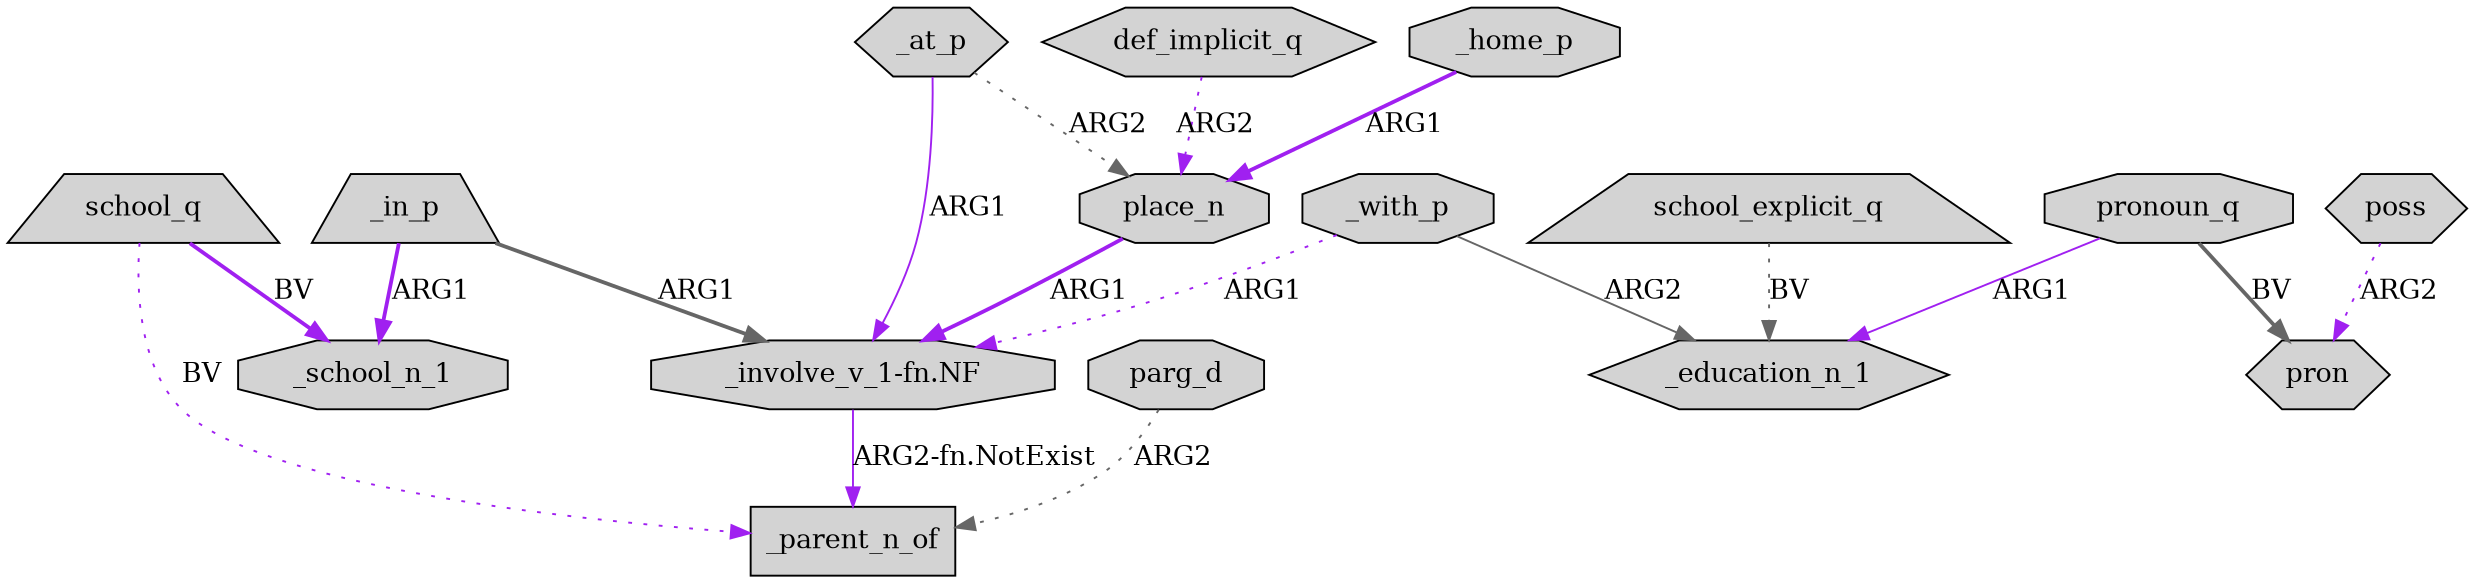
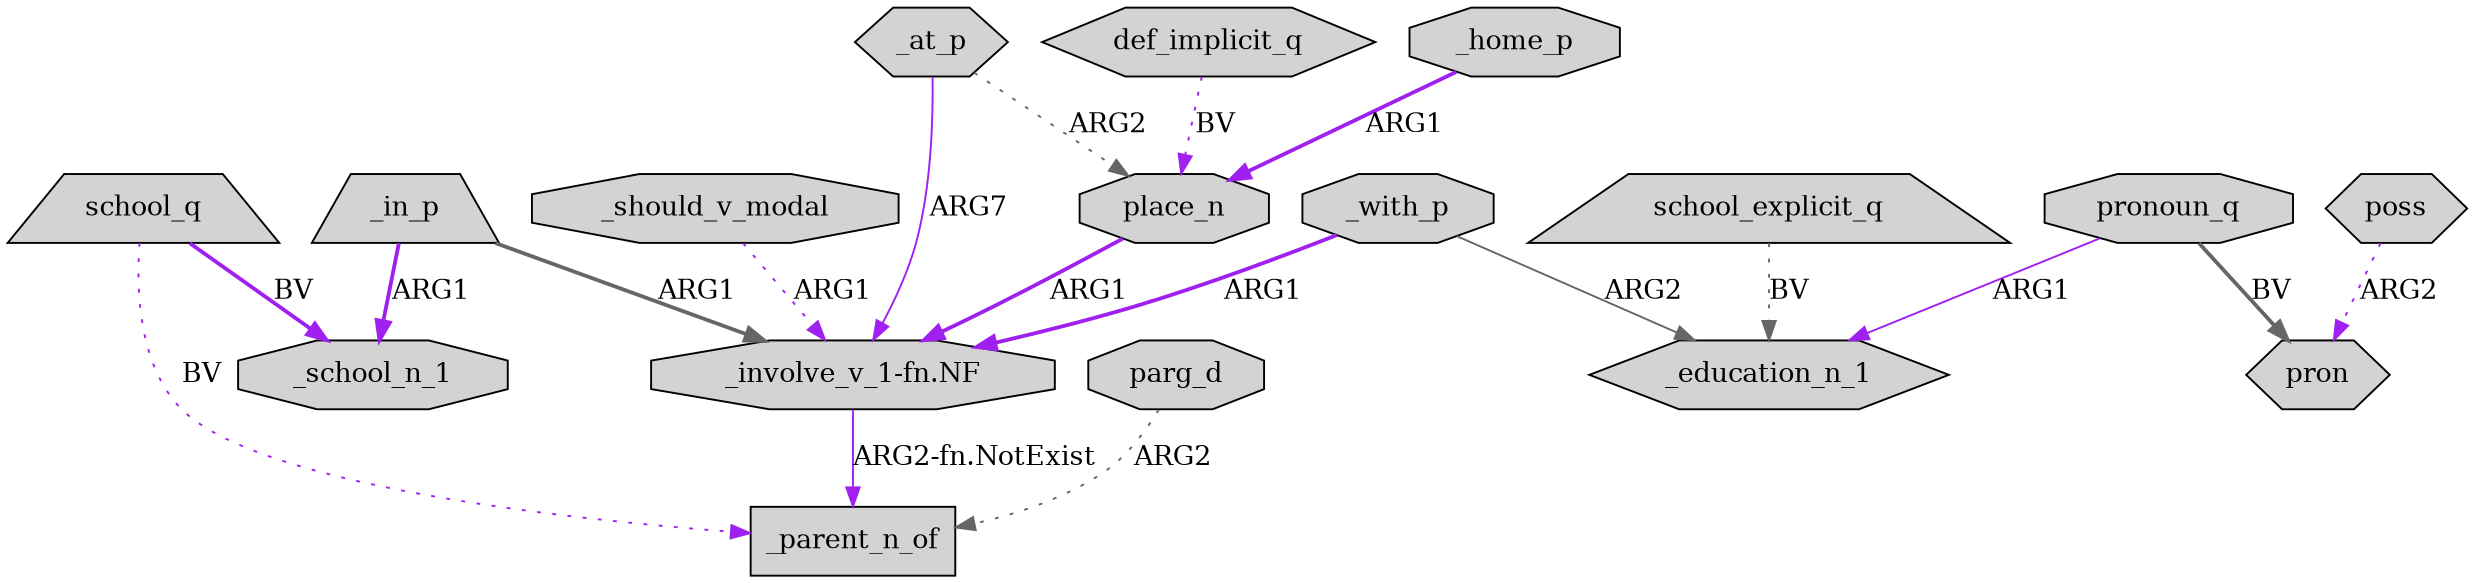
  digraph {
    node [shape=octagon style=filled]
    edge [color=purple style=dotted]
    _at_p [shape=hexagon]
    place_n
    "_involve_v_1-fn.NF"
    _parent_n_of [shape=box]
    n5 [label=school_q shape=trapezium]
    _school_n_1
+   _should_v_modal
    poss [shape=hexagon]
    pron [shape=hexagon]
    _education_n_1 [shape=hexagon]
    parg_d
    n12 [label=school_explicit_q shape=trapezium]
    _in_p [shape=trapezium]
    def_implicit_q [shape=hexagon]
    _with_p
    pronoun_q
    _home_p
    _at_p -> place_n [color=gray40 label=ARG2]
-   _at_p -> "_involve_v_1-fn.NF" [label=ARG1 style=solid]
+   _at_p -> "_involve_v_1-fn.NF" [label=ARG7 style=solid]
    place_n -> "_involve_v_1-fn.NF" [label=ARG1 style=bold]
    "_involve_v_1-fn.NF" -> _parent_n_of [label="ARG2-fn.NotExist" style=solid]
    n5 -> _parent_n_of [label=BV]
    n5 -> _school_n_1 [label=BV style=bold]
+   _should_v_modal -> "_involve_v_1-fn.NF" [label=ARG1]
    poss -> pron [label=ARG2]
    parg_d -> _parent_n_of [color=gray40 label=ARG2]
    n12 -> _education_n_1 [color=gray40 label=BV]
    _in_p -> "_involve_v_1-fn.NF" [color=gray40 label=ARG1 style=bold]
    _in_p -> _school_n_1 [label=ARG1 style=bold]
-   def_implicit_q -> place_n [label=ARG2]
-   _with_p -> "_involve_v_1-fn.NF" [label=ARG1]
+   def_implicit_q -> place_n [label=BV]
+   _with_p -> "_involve_v_1-fn.NF" [label=ARG1 style=bold]
    _with_p -> _education_n_1 [color=gray40 label=ARG2 style=solid]
    pronoun_q -> pron [color=gray40 label=BV style=bold]
    pronoun_q -> _education_n_1 [label=ARG1 style=solid]
    _home_p -> place_n [label=ARG1 style=bold]
  }
